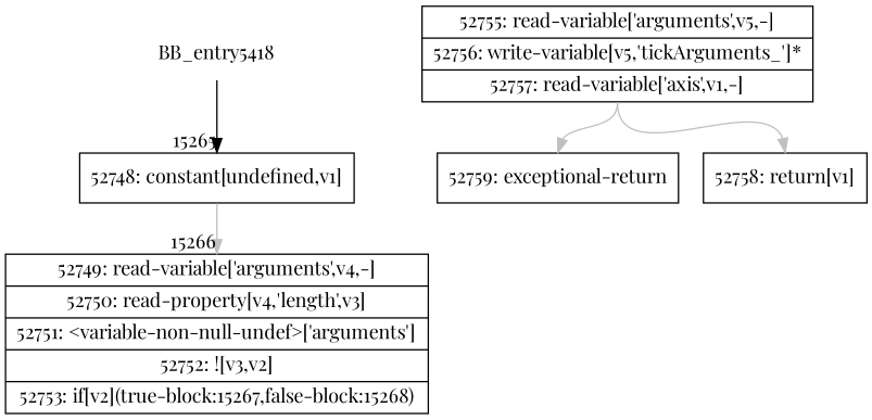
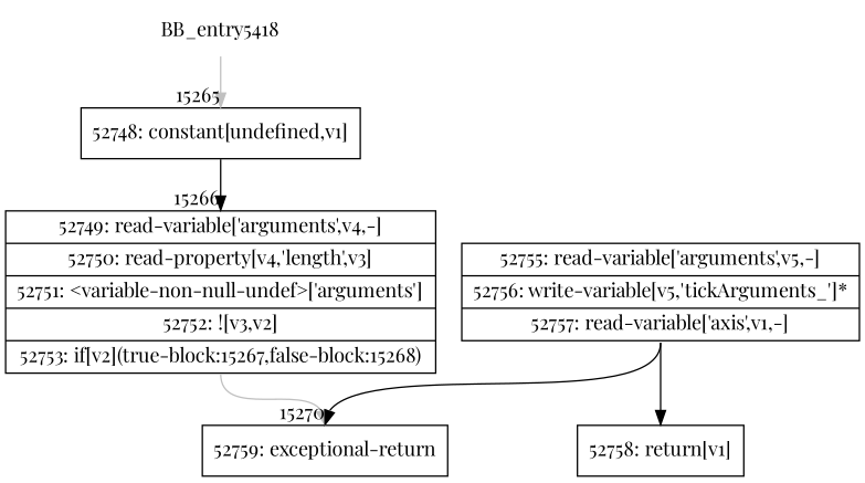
  digraph {
    fontname="Playfair Display"
    rankdir=TD
    node [fontname="Playfair Display" shape=record]
    edge [fontname="Playfair Display" headport=n tailport=s]
    n1 [label=BB_entry5418 shape=none]
    n2 [label="{52748: constant[undefined,v1]}"]
    n3 [label="{52749: read-variable['arguments',v4,-]|52750: read-property[v4,'length',v3]|52751: \<variable-non-null-undef\>['arguments']|52752: ![v3,v2]|52753: if[v2](true-block:15267,false-block:15268)}"]
    n4 [label="{52759: exceptional-return}"]
    n5 [label="{52755: read-variable['arguments',v5,-]|52756: write-variable[v5,'tickArguments_']*|52757: read-variable['axis',v1,-]}"]
    n6 [label="{52758: return[v1]}"]
-   n1 -> n2 [headlabel="    15265"]
-   n2 -> n3 [headlabel="      15266" color=gray]
-   n5 -> n4 [color=gray]
-   n5 -> n6 [color=gray]
+   n1 -> n2 [headlabel="    15265" color=gray]
+   n2 -> n3 [headlabel="      15266"]
+   n3 -> n4 [color=gray headlabel="      15270"]
+   n5 -> n4 [color=black]
+   n5 -> n6
  }
